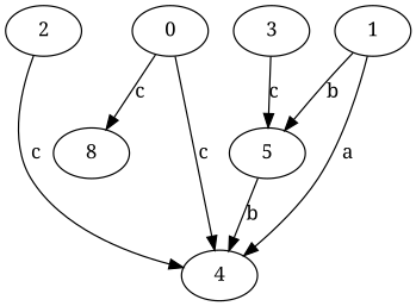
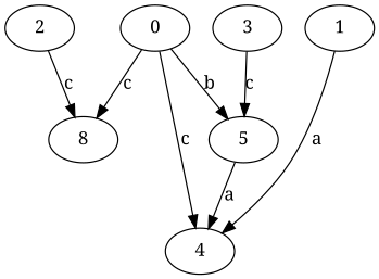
  strict digraph {
    fontname="Noto Serif"
    node [fontname="Noto Serif"]
    edge [fontname="Noto Serif"]
    2
    8
    3
    5
    4
    0
    1
-   2 -> 4 [label=c]
+   2 -> 8 [label=c]
    3 -> 5 [label=c]
-   5 -> 4 [label=b]
+   5 -> 4 [label=a]
    0 -> 8 [label=c]
    0 -> 4 [label=c]
-   1 -> 5 [label=b]
+   0 -> 5 [label=b]
    1 -> 4 [label=a]
  }
